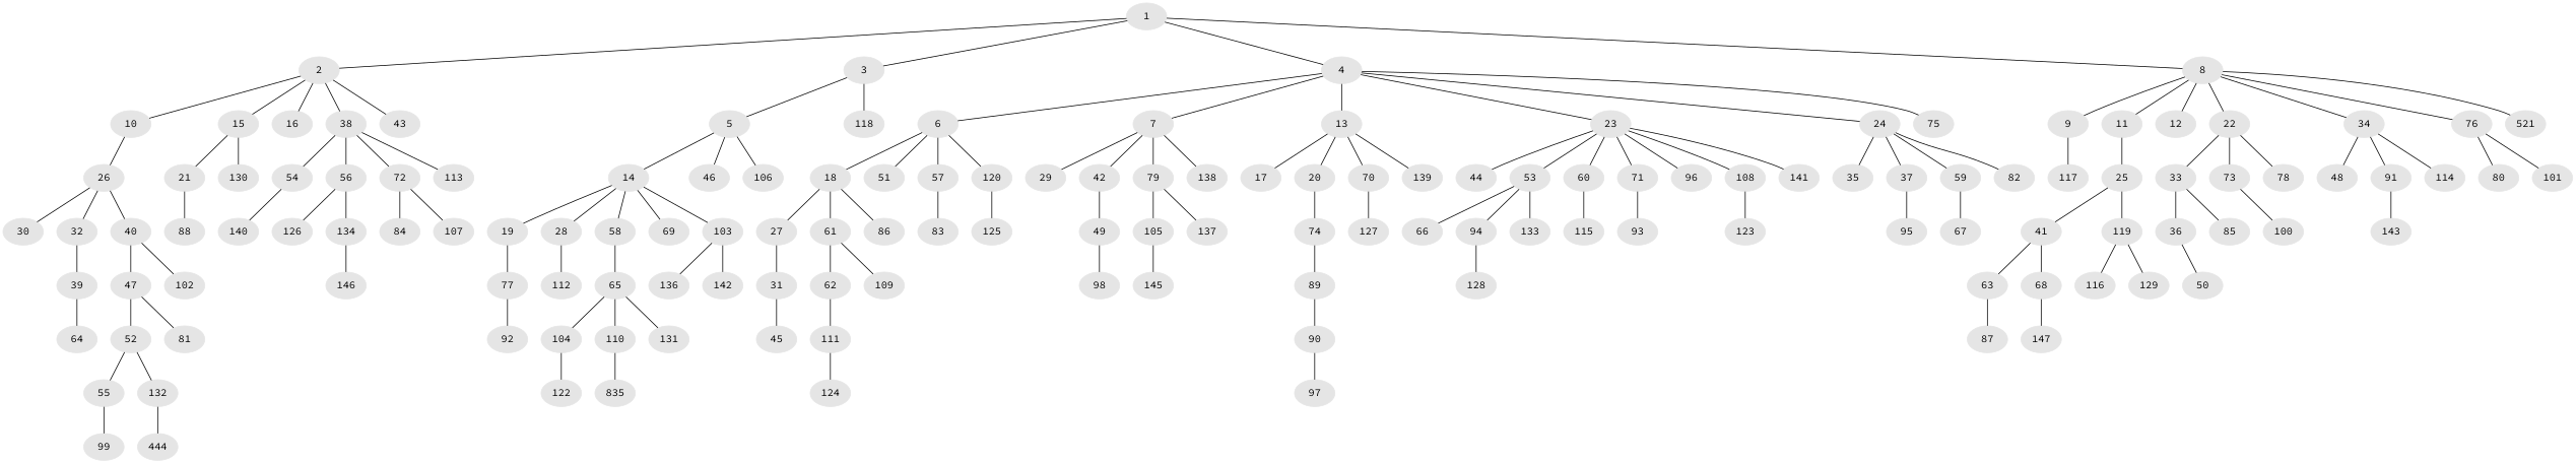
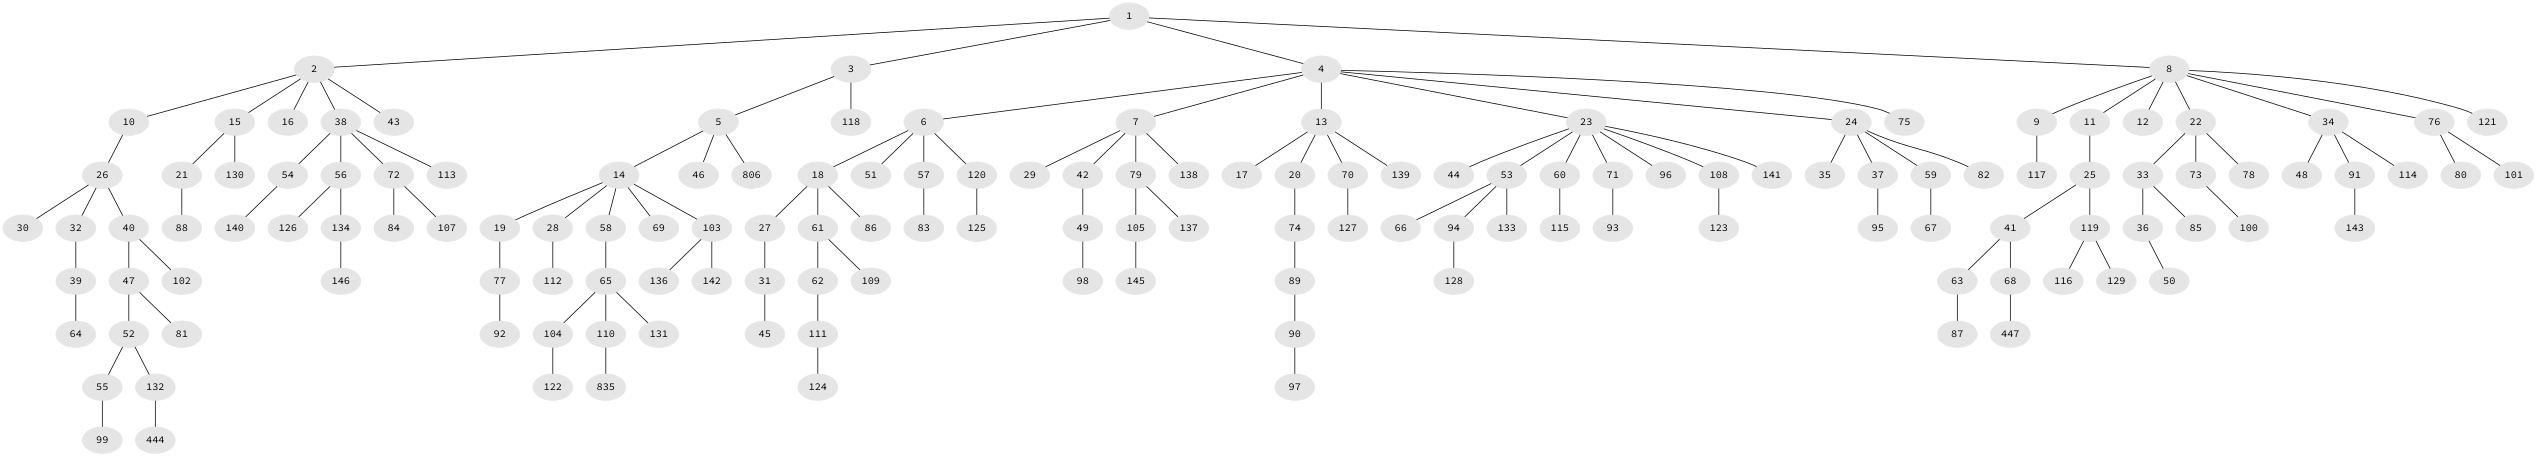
  graph {
    fontname="Source Code Pro"
    node [color=gray90 fontname="Source Code Pro" style=filled]
    edge [fontname="Source Code Pro"]
    1
    2
    3
    4
    8
    10
    15
    16
    38
    43
    5
    118
    6
    7
    13
    23
    24
    75
    9
    11
    12
    22
    34
    76
-   121 [label=521]
+   121
    26
    21
    130
    54
    56
    72
    113
    14
    46
-   106
+   106 [label=806]
    18
    51
    57
    120
    29
    42
    79
    138
    17
    20
    70
    139
    44
    53
    60
    71
    96
    108
    141
    35
    37
    59
    82
    19
    28
    58
    69
    103
    27
    61
    86
    83
    125
    49
    105
    137
    117
    25
    33
    73
    78
    48
    91
    114
    80
    101
    30
    32
    40
    41
    119
    74
    127
    77
    112
    65
    136
    142
    88
    31
    62
    109
    92
    89
    36
    85
    100
    66
    94
    133
    115
    93
    123
    95
    67
    63
    68
    116
    129
    39
    47
    102
    45
    64
    50
    143
    140
    126
    134
    84
    107
    52
    81
    87
-   147
+   147 [label=447]
    98
    55
    132
    99
    n135 [label=444]
    128
    146
    104
    110
    131
    111
    124
    122
    n144 [label=835]
    90
    145
    97
    1 -- 2
    1 -- 3
    1 -- 4
    1 -- 8
    2 -- 10
    2 -- 15
    2 -- 16
    2 -- 38
    2 -- 43
    3 -- 5
    3 -- 118
    4 -- 6
    4 -- 7
    4 -- 13
    4 -- 23
    4 -- 24
    4 -- 75
    8 -- 9
    8 -- 11
    8 -- 12
    8 -- 22
    8 -- 34
    8 -- 76
    8 -- 121
    10 -- 26
    15 -- 21
    15 -- 130
    38 -- 54
    38 -- 56
    38 -- 72
    38 -- 113
    5 -- 14
    5 -- 46
    5 -- 106
    6 -- 18
    6 -- 51
    6 -- 57
    6 -- 120
    7 -- 29
    7 -- 42
    7 -- 79
    7 -- 138
    13 -- 17
    13 -- 20
    13 -- 70
    13 -- 139
    23 -- 44
    23 -- 53
    23 -- 60
    23 -- 71
    23 -- 96
    23 -- 108
    23 -- 141
    24 -- 35
    24 -- 37
    24 -- 59
    24 -- 82
    9 -- 117
    11 -- 25
    22 -- 33
    22 -- 73
    22 -- 78
    34 -- 48
    34 -- 91
    34 -- 114
    76 -- 80
    76 -- 101
    26 -- 30
    26 -- 32
    26 -- 40
    21 -- 88
    54 -- 140
    56 -- 126
    56 -- 134
    72 -- 84
    72 -- 107
    14 -- 19
    14 -- 28
    14 -- 58
    14 -- 69
    14 -- 103
    18 -- 27
    18 -- 61
    18 -- 86
    57 -- 83
    120 -- 125
    42 -- 49
    79 -- 105
    79 -- 137
    20 -- 74
    70 -- 127
    53 -- 66
    53 -- 94
    53 -- 133
    60 -- 115
    71 -- 93
    108 -- 123
    37 -- 95
    59 -- 67
    19 -- 77
    28 -- 112
    58 -- 65
    103 -- 136
    103 -- 142
    27 -- 31
    61 -- 62
    61 -- 109
    49 -- 98
    105 -- 145
    25 -- 41
    25 -- 119
    33 -- 36
    33 -- 85
    73 -- 100
    91 -- 143
    32 -- 39
    40 -- 47
    40 -- 102
    41 -- 63
    41 -- 68
    119 -- 116
    119 -- 129
    74 -- 89
    77 -- 92
    65 -- 104
    65 -- 110
    65 -- 131
    31 -- 45
    62 -- 111
    89 -- 90
    36 -- 50
    94 -- 128
    63 -- 87
    68 -- 147
    39 -- 64
    47 -- 52
    47 -- 81
    134 -- 146
    52 -- 55
    52 -- 132
    55 -- 99
    132 -- n135
    104 -- 122
    110 -- n144
    111 -- 124
    90 -- 97
  }
